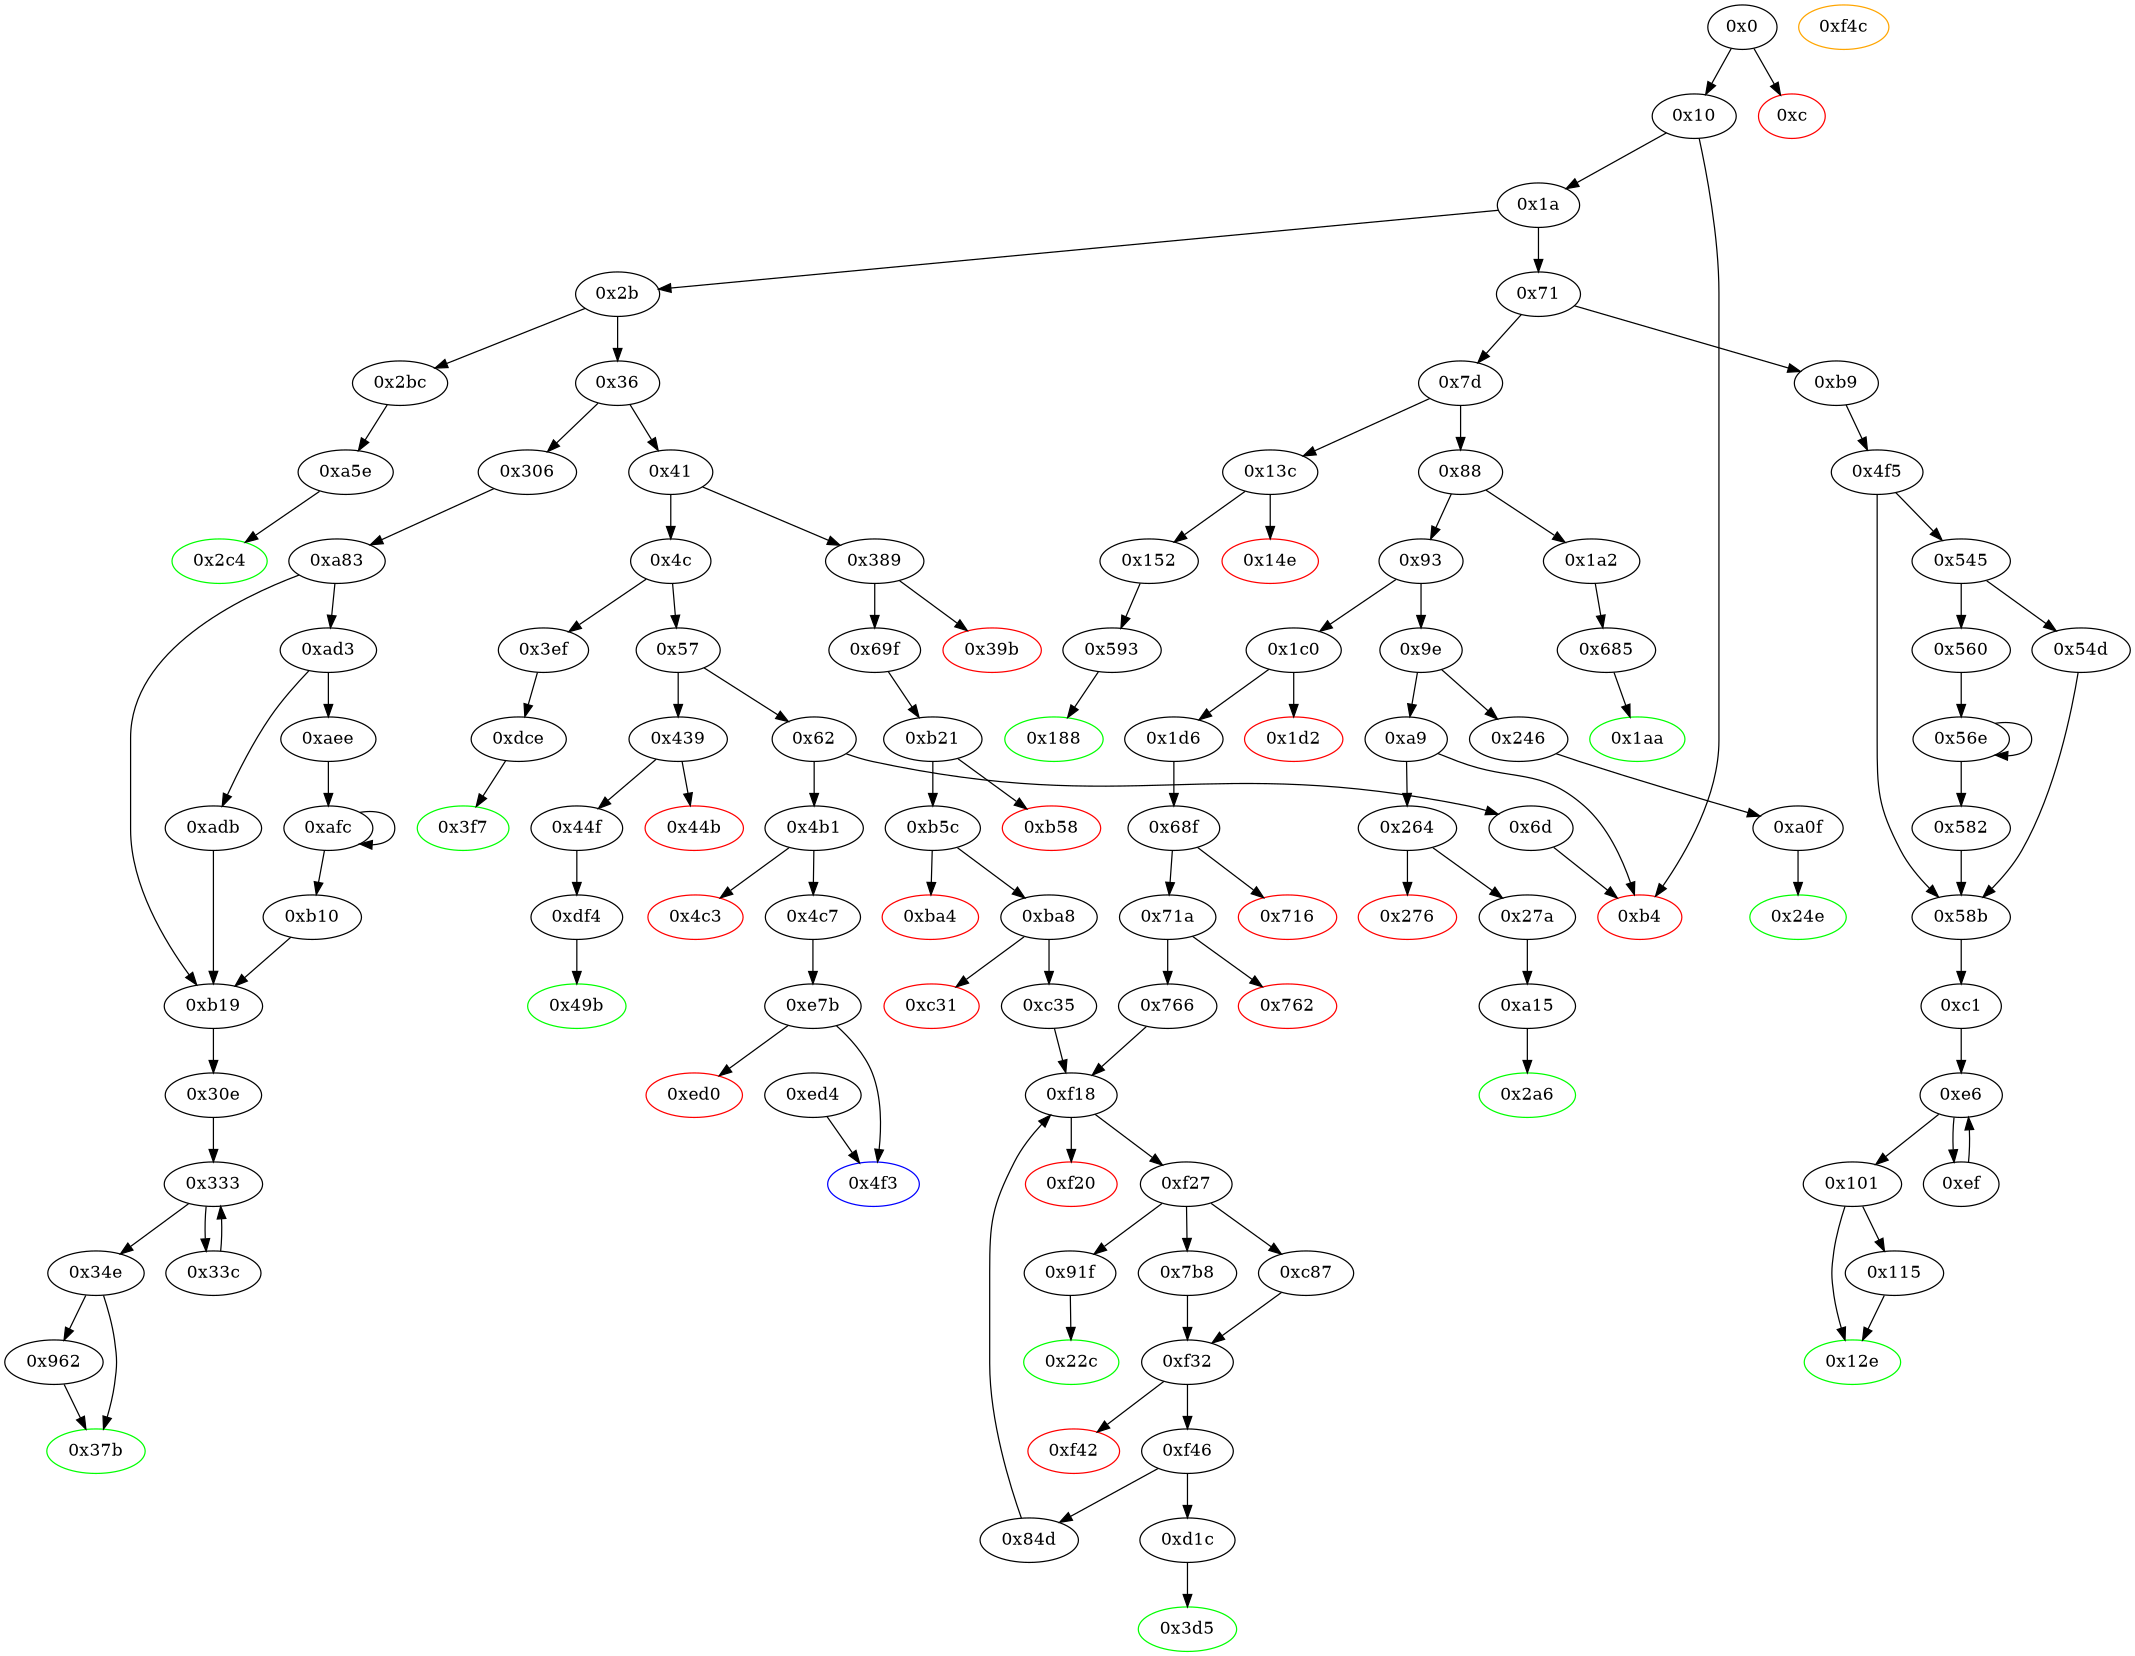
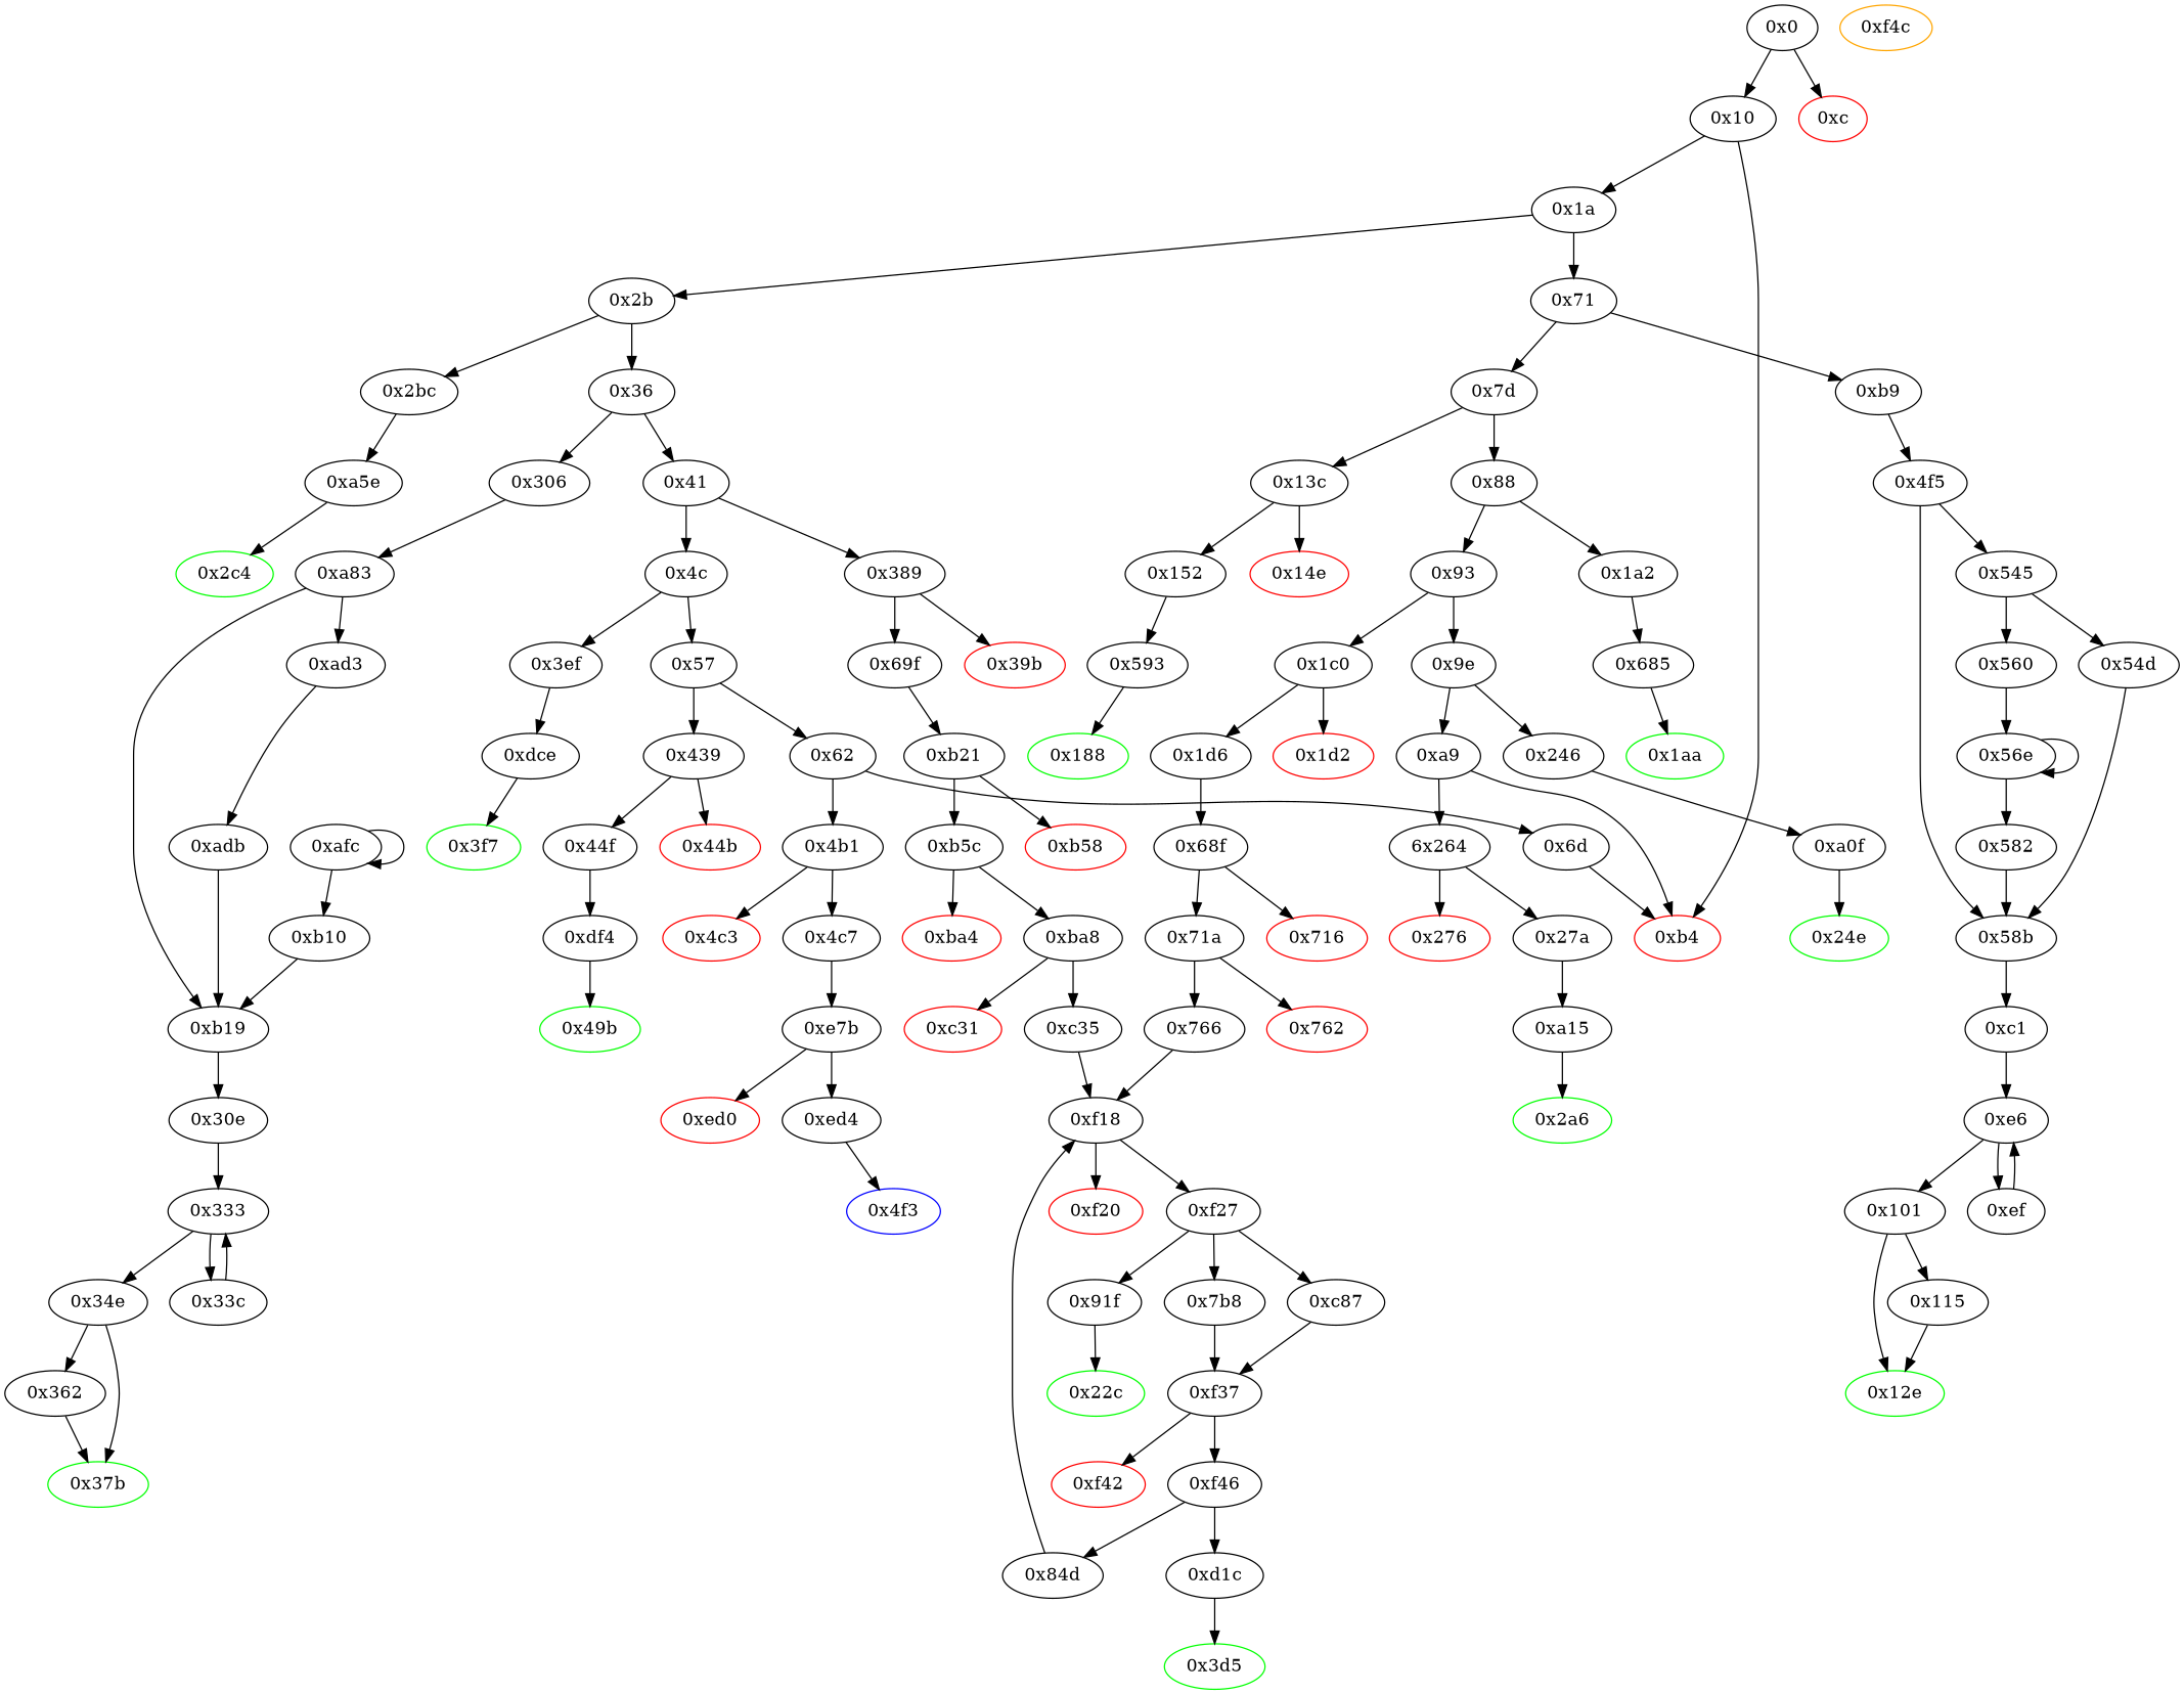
  digraph {
    node [fillcolor=white style=filled]
    "0x716" [color=red]
    "0x766"
    "0xf18"
    n4 [color=red label="0xf20"]
    "0xf27"
    "0xb10"
    "0xb19"
    "0x30e"
    "0xf46"
    "0xd1c"
    "0x84d"
    "0x3d5" [color=green]
    "0x1d2" [color=red]
    "0x1c0"
    "0x1d6"
    "0x68f"
    "0x2c4" [color=green]
    "0xa5e"
    "0x10"
    "0x1a"
    "0xb4" [color=red]
    "0x2b"
    "0x71"
-   "0xaee"
    "0xafc"
    "0x54d"
    "0x58b"
    "0xc1"
    "0x88"
    "0x93"
    "0x1a2"
    "0x9e"
    "0x685"
    "0xc35"
    "0xe6"
    "0x101"
    "0xef"
    "0x2bc"
    "0x12e" [color=green]
    "0xb9"
    "0x4f5"
    "0x545"
    "0x560"
    "0x115"
    "0x246"
    "0xa0f"
    "0x24e" [color=green]
    "0xa9"
-   "0x264"
-   "0xf32"
+   "0x264" [label="6x264"]
+   "0xf32" [label="0xf37"]
    "0xf42" [color=red]
    "0x41"
    "0x389"
    "0x4c"
    n55 [label="0x69f"]
    "0x39b" [color=red]
    "0x57"
    "0x3ef"
    "0x44b" [color=red]
    "0x333"
    "0x762" [color=red]
    "0x7d"
    "0x13c"
    "0x152"
    "0x14e" [color=red]
    "0x44f"
    "0xdf4"
    "0x49b" [color=green]
    "0x27a"
    "0x276" [color=red]
    "0xa15"
    "0x36"
    "0x306"
    "0x7b8"
    "0x34e"
-   "0x362" [label="0x962"]
+   "0x362"
    "0x37b" [color=green]
    "0xb21"
    "0xb58" [color=red]
    "0xb5c"
    "0x33c"
    "0x593"
    "0x188" [color=green]
    "0x22c" [color=green]
    "0x582"
    "0x0"
    "0xc" [color=red]
    "0xc31" [color=red]
    "0x4f3" [color=blue]
    "0xa83"
    "0xad3"
    "0x1aa" [color=green]
    "0x56e"
    "0xadb"
    "0x71a"
    "0x4c7"
    "0xe7b"
    "0xed0" [color=red]
    "0xed4"
    "0x3f7" [color=green]
    "0xba8"
    "0xba4" [color=red]
    "0x4c3" [color=red]
    "0x4b1"
    "0x62"
    "0x6d"
    "0x439"
    "0xc87"
    "0x91f"
    "0xdce"
    "0x2a6" [color=green]
    "0xf4c" [color=orange]
    "0x766" -> "0xf18"
    "0xf18" -> n4
    "0xf18" -> "0xf27"
    "0xf27" -> "0x7b8"
    "0xf27" -> "0xc87"
    "0xf27" -> "0x91f"
    "0xb10" -> "0xb19"
    "0xb19" -> "0x30e"
    "0x30e" -> "0x333"
    "0xf46" -> "0xd1c"
    "0xf46" -> "0x84d"
    "0xd1c" -> "0x3d5"
    "0x84d" -> "0xf18"
    "0x1c0" -> "0x1d2"
    "0x1c0" -> "0x1d6"
    "0x1d6" -> "0x68f"
    "0x68f" -> "0x716"
    "0x68f" -> "0x71a"
    "0xa5e" -> "0x2c4"
    "0x10" -> "0x1a"
    "0x10" -> "0xb4"
    "0x1a" -> "0x2b"
    "0x1a" -> "0x71"
    "0x2b" -> "0x2bc"
    "0x2b" -> "0x36"
    "0x71" -> "0xb9"
    "0x71" -> "0x7d"
-   "0xaee" -> "0xafc"
    "0xafc" -> "0xb10"
    "0xafc" -> "0xafc"
    "0x54d" -> "0x58b"
    "0x58b" -> "0xc1"
    "0xc1" -> "0xe6"
    "0x88" -> "0x93"
    "0x88" -> "0x1a2"
    "0x93" -> "0x1c0"
    "0x93" -> "0x9e"
    "0x1a2" -> "0x685"
    "0x9e" -> "0x246"
    "0x9e" -> "0xa9"
    "0x685" -> "0x1aa"
    "0xc35" -> "0xf18"
    "0xe6" -> "0x101"
    "0xe6" -> "0xef"
    "0x101" -> "0x12e"
    "0x101" -> "0x115"
    "0xef" -> "0xe6"
    "0x2bc" -> "0xa5e"
    "0xb9" -> "0x4f5"
    "0x4f5" -> "0x58b"
    "0x4f5" -> "0x545"
    "0x545" -> "0x54d"
    "0x545" -> "0x560"
    "0x560" -> "0x56e"
    "0x115" -> "0x12e"
    "0x246" -> "0xa0f"
    "0xa0f" -> "0x24e"
    "0xa9" -> "0xb4"
    "0xa9" -> "0x264"
    "0x264" -> "0x27a"
    "0x264" -> "0x276"
    "0xf32" -> "0xf46"
    "0xf32" -> "0xf42"
    "0x41" -> "0x389"
    "0x41" -> "0x4c"
    "0x389" -> n55
    "0x389" -> "0x39b"
    "0x4c" -> "0x57"
    "0x4c" -> "0x3ef"
    n55 -> "0xb21"
    "0x57" -> "0x62"
    "0x57" -> "0x439"
    "0x3ef" -> "0xdce"
    "0x333" -> "0x34e"
    "0x333" -> "0x33c"
    "0x7d" -> "0x88"
    "0x7d" -> "0x13c"
    "0x13c" -> "0x152"
    "0x13c" -> "0x14e"
    "0x152" -> "0x593"
    "0x44f" -> "0xdf4"
    "0xdf4" -> "0x49b"
    "0x27a" -> "0xa15"
    "0xa15" -> "0x2a6"
    "0x36" -> "0x41"
    "0x36" -> "0x306"
    "0x306" -> "0xa83"
    "0x7b8" -> "0xf32"
    "0x34e" -> "0x362"
    "0x34e" -> "0x37b"
    "0x362" -> "0x37b"
    "0xb21" -> "0xb58"
    "0xb21" -> "0xb5c"
    "0xb5c" -> "0xba8"
    "0xb5c" -> "0xba4"
    "0x33c" -> "0x333"
    "0x593" -> "0x188"
    "0x582" -> "0x58b"
    "0x0" -> "0x10"
    "0x0" -> "0xc"
    "0xa83" -> "0xb19"
    "0xa83" -> "0xad3"
-   "0xad3" -> "0xaee"
    "0xad3" -> "0xadb"
    "0x56e" -> "0x582"
    "0x56e" -> "0x56e"
    "0xadb" -> "0xb19"
    "0x71a" -> "0x766"
    "0x71a" -> "0x762"
    "0x4c7" -> "0xe7b"
    "0xe7b" -> "0xed0"
-   "0xe7b" -> "0x4f3"
+   "0xe7b" -> "0xed4"
    "0xed4" -> "0x4f3"
    "0xba8" -> "0xc35"
    "0xba8" -> "0xc31"
    "0x4b1" -> "0x4c7"
    "0x4b1" -> "0x4c3"
    "0x62" -> "0x4b1"
    "0x62" -> "0x6d"
    "0x6d" -> "0xb4"
    "0x439" -> "0x44b"
    "0x439" -> "0x44f"
    "0xc87" -> "0xf32"
    "0x91f" -> "0x22c"
    "0xdce" -> "0x3f7"
  }
